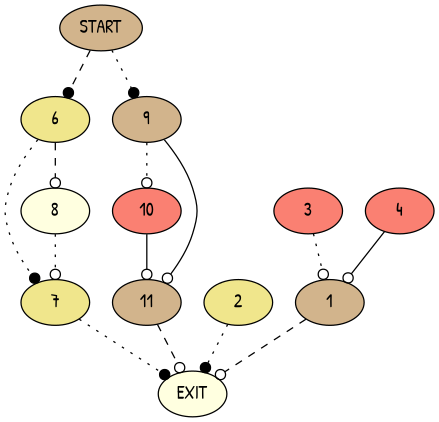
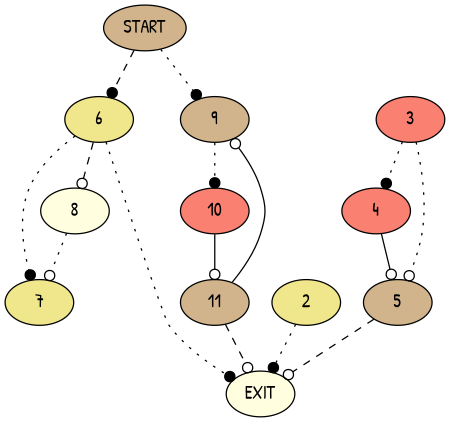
  digraph {
    fontname="Patrick Hand"
    node [fillcolor=tan fontname="Patrick Hand" style=filled]
    edge [arrowhead=odot fontname="Patrick Hand" style=dotted]
    n1 [label=START]
    6 [fillcolor=khaki]
    9
    7 [fillcolor=khaki]
    8 [fillcolor=lightyellow]
    10 [fillcolor=salmon]
    11
    n8 [fillcolor=lightyellow label=EXIT]
    2 [fillcolor=khaki]
    3 [fillcolor=salmon]
    4 [fillcolor=salmon]
-   5 [label=1]
+   5
    n1 -> 6 [arrowhead=dot style=dashed]
    n1 -> 9 [arrowhead=dot]
    6 -> 7 [arrowhead=dot]
    6 -> 8 [style=dashed]
-   9 -> 10
-   9 -> 11 [style=solid]
-   7 -> n8 [arrowhead=dot]
+   9 -> 10 [arrowhead=dot]
+   11 -> 9 [style=solid]
+   6 -> n8 [arrowhead=dot]
    8 -> 7
    10 -> 11 [style=solid]
    11 -> n8 [style=dashed]
    2 -> n8 [arrowhead=dot]
+   3 -> 4 [arrowhead=dot]
    3 -> 5
    4 -> 5 [style=solid]
    5 -> n8 [style=dashed]
  }
